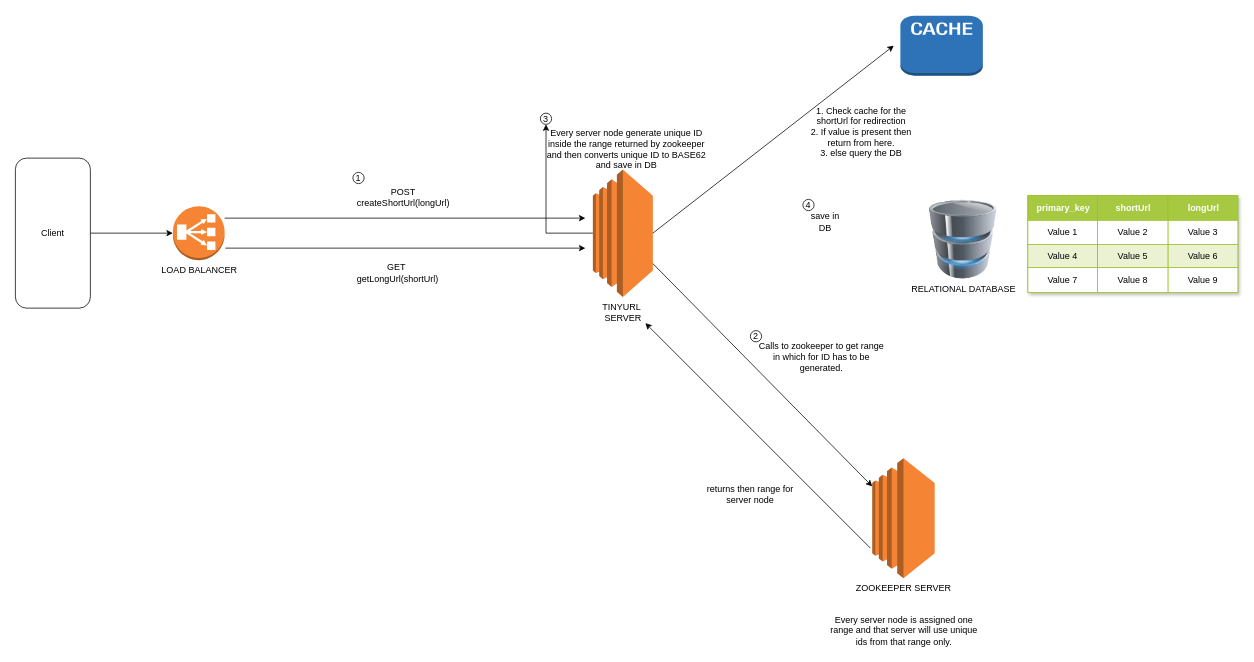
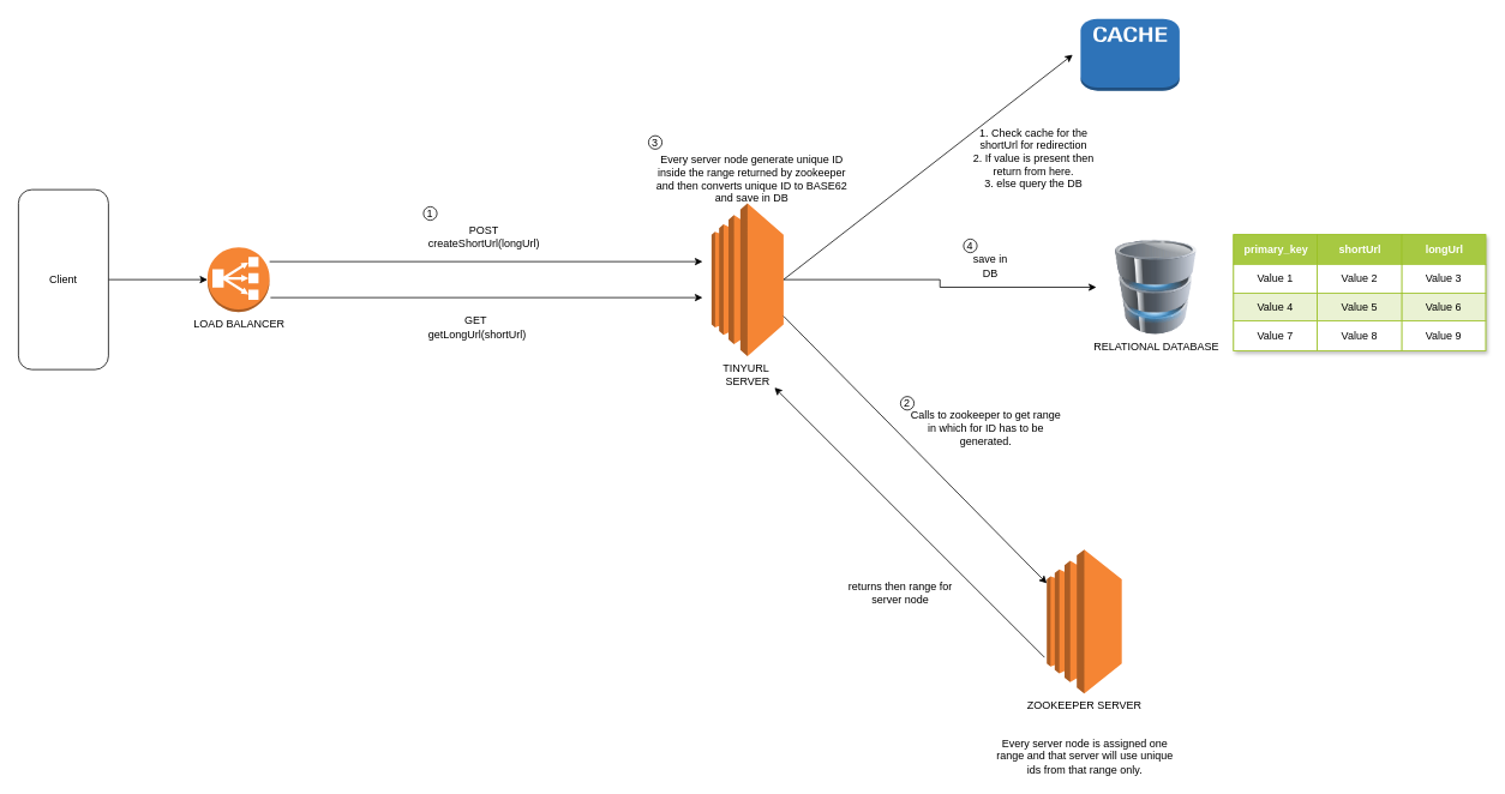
  <mxCell id="0" />
  <mxCell id="1" parent="0" />
  <mxCell id="2" style="edgeStyle=orthogonalEdgeStyle;rounded=0;orthogonalLoop=1;jettySize=auto;html=1;" parent="1" source="3" target="5" edge="1"><mxGeometry relative="1" as="geometry" /></mxCell>
  <mxCell id="3" value="Client" style="whiteSpace=wrap;html=1;rounded=1;" parent="1" vertex="1"><mxGeometry x="20" y="210" width="100" height="200" as="geometry" /></mxCell>
  <mxCell id="4" style="edgeStyle=orthogonalEdgeStyle;rounded=0;orthogonalLoop=1;jettySize=auto;html=1;exitX=0.5;exitY=1;exitDx=0;exitDy=0;" parent="1" source="3" target="3" edge="1"><mxGeometry relative="1" as="geometry" /></mxCell>
  <mxCell id="5" value="LOAD BALANCER" style="outlineConnect=0;dashed=0;verticalLabelPosition=bottom;verticalAlign=top;align=center;html=1;shape=mxgraph.aws3.classic_load_balancer;fillColor=#F58534;gradientColor=none;" parent="1" vertex="1"><mxGeometry x="230" y="274" width="69" height="72" as="geometry" /></mxCell>
- <mxCell id="6" style="edgeStyle=orthogonalEdgeStyle;rounded=0;orthogonalLoop=1;jettySize=auto;html=1;" parent="1" source="7" target="41" edge="1"><mxGeometry relative="1" as="geometry" /></mxCell>
+ <mxCell id="6" style="edgeStyle=orthogonalEdgeStyle;rounded=0;orthogonalLoop=1;jettySize=auto;html=1;" parent="1" source="7" target="11" edge="1"><mxGeometry relative="1" as="geometry" /></mxCell>
  <mxCell id="7" value="TINYURL&amp;nbsp;&lt;div&gt;SERVER&lt;/div&gt;" style="outlineConnect=0;dashed=0;verticalLabelPosition=bottom;verticalAlign=top;align=center;html=1;shape=mxgraph.aws3.ec2;fillColor=#F58534;gradientColor=none;" parent="1" vertex="1"><mxGeometry x="790" y="225" width="80" height="170" as="geometry" /></mxCell>
  <mxCell id="8" style="edgeStyle=orthogonalEdgeStyle;rounded=0;orthogonalLoop=1;jettySize=auto;html=1;" parent="1" edge="1"><mxGeometry relative="1" as="geometry"><mxPoint x="299" y="290" as="sourcePoint" /><mxPoint x="780" y="290" as="targetPoint" /></mxGeometry></mxCell>
  <mxCell id="9" value="" style="outlineConnect=0;dashed=0;verticalLabelPosition=bottom;verticalAlign=top;align=center;html=1;shape=mxgraph.aws3.cache_node;fillColor=#2E73B8;gradientColor=none;" parent="1" vertex="1"><mxGeometry x="1200" y="20" width="110" height="80" as="geometry" /></mxCell>
  <mxCell id="10" value="" style="endArrow=classic;html=1;rounded=0;exitX=1;exitY=0.5;exitDx=0;exitDy=0;exitPerimeter=0;entryX=0;entryY=0.5;entryDx=0;entryDy=0;entryPerimeter=0;" parent="1" source="7" edge="1"><mxGeometry width="50" height="50" relative="1" as="geometry"><mxPoint x="1410" y="520" as="sourcePoint" /><mxPoint x="1191.25" y="60" as="targetPoint" /></mxGeometry></mxCell>
  <mxCell id="11" value="RELATIONAL DATABASE" style="image;html=1;image=img/lib/clip_art/computers/Database_128x128.png" parent="1" vertex="1"><mxGeometry x="1217.5" y="266" width="132.5" height="105" as="geometry" /></mxCell>
  <mxCell id="12" value="ZOOKEEPER SERVER" style="outlineConnect=0;dashed=0;verticalLabelPosition=bottom;verticalAlign=top;align=center;html=1;shape=mxgraph.aws3.ec2;fillColor=#F58534;gradientColor=none;" parent="1" vertex="1"><mxGeometry x="1162.5" y="610" width="83.25" height="160" as="geometry" /></mxCell>
  <mxCell id="13" value="" style="endArrow=classic;html=1;rounded=0;" parent="1" source="7" target="12" edge="1"><mxGeometry width="50" height="50" relative="1" as="geometry"><mxPoint x="990" y="540" as="sourcePoint" /><mxPoint x="1040" y="490" as="targetPoint" /></mxGeometry></mxCell>
  <mxCell id="14" value="POST &lt;br&gt;createShortUrl(longUrl)" style="text;html=1;align=center;verticalAlign=middle;whiteSpace=wrap;rounded=0;" parent="1" vertex="1"><mxGeometry x="470" y="244" width="135" height="36" as="geometry" /></mxCell>
  <mxCell id="15" value="1" style="ellipse;whiteSpace=wrap;html=1;aspect=fixed;" parent="1" vertex="1"><mxGeometry x="470" y="229" width="15" height="15" as="geometry" /></mxCell>
  <mxCell id="16" value="Calls to zookeeper to get range in which for ID has to be generated." style="text;html=1;align=center;verticalAlign=middle;whiteSpace=wrap;rounded=0;" parent="1" vertex="1"><mxGeometry x="1010" y="460" width="170" height="30" as="geometry" /></mxCell>
  <mxCell id="17" value="Every server node is assigned one range and that server will use unique ids from that range only." style="text;html=1;align=center;verticalAlign=middle;whiteSpace=wrap;rounded=0;" parent="1" vertex="1"><mxGeometry x="1100" y="820" width="210" height="40" as="geometry" /></mxCell>
  <mxCell id="18" value="" style="endArrow=classic;html=1;rounded=0;" parent="1" edge="1"><mxGeometry width="50" height="50" relative="1" as="geometry"><mxPoint x="1160" y="730" as="sourcePoint" /><mxPoint x="860" y="430" as="targetPoint" /></mxGeometry></mxCell>
  <mxCell id="19" value="2" style="ellipse;whiteSpace=wrap;html=1;aspect=fixed;" parent="1" vertex="1"><mxGeometry x="1000" y="440" width="15" height="15" as="geometry" /></mxCell>
  <mxCell id="20" value="1. Check cache for the shortUrl for redirection&lt;br&gt;2. If value is present then return from here.&lt;br&gt;3. else query the DB" style="text;html=1;align=center;verticalAlign=middle;whiteSpace=wrap;rounded=0;" parent="1" vertex="1"><mxGeometry x="1077.5" y="140" width="140" height="70" as="geometry" /></mxCell>
  <mxCell id="21" value="Every server node generate unique ID inside the range returned by zookeeper and then converts unique ID to BASE62 and save in DB" style="text;html=1;align=center;verticalAlign=middle;whiteSpace=wrap;rounded=0;" parent="1" vertex="1"><mxGeometry x="720" y="140" width="230" height="115" as="geometry" /></mxCell>
  <mxCell id="22" value="Assets" style="childLayout=tableLayout;recursiveResize=0;strokeColor=#98bf21;fillColor=#A7C942;shadow=1;" parent="1" vertex="1"><mxGeometry x="1370" y="260" width="280" height="129" as="geometry" /></mxCell>
  <mxCell id="23" style="shape=tableRow;horizontal=0;startSize=0;swimlaneHead=0;swimlaneBody=0;top=0;left=0;bottom=0;right=0;dropTarget=0;collapsible=0;recursiveResize=0;expand=0;fontStyle=0;strokeColor=inherit;fillColor=#ffffff;" parent="22" vertex="1"><mxGeometry width="280" height="33" as="geometry" /></mxCell>
  <mxCell id="24" value="primary_key" style="connectable=0;recursiveResize=0;strokeColor=inherit;fillColor=#A7C942;align=center;fontStyle=1;fontColor=#FFFFFF;html=1;" parent="23" vertex="1"><mxGeometry width="93" height="33" as="geometry"><mxRectangle width="93" height="33" as="alternateBounds" /></mxGeometry></mxCell>
  <mxCell id="25" value="shortUrl" style="connectable=0;recursiveResize=0;strokeColor=inherit;fillColor=#A7C942;align=center;fontStyle=1;fontColor=#FFFFFF;html=1;" parent="23" vertex="1"><mxGeometry x="93" width="94" height="33" as="geometry"><mxRectangle width="94" height="33" as="alternateBounds" /></mxGeometry></mxCell>
  <mxCell id="26" value="longUrl" style="connectable=0;recursiveResize=0;strokeColor=inherit;fillColor=#A7C942;align=center;fontStyle=1;fontColor=#FFFFFF;html=1;" parent="23" vertex="1"><mxGeometry x="187" width="93" height="33" as="geometry"><mxRectangle width="93" height="33" as="alternateBounds" /></mxGeometry></mxCell>
  <mxCell id="27" value="" style="shape=tableRow;horizontal=0;startSize=0;swimlaneHead=0;swimlaneBody=0;top=0;left=0;bottom=0;right=0;dropTarget=0;collapsible=0;recursiveResize=0;expand=0;fontStyle=0;strokeColor=inherit;fillColor=#ffffff;" parent="22" vertex="1"><mxGeometry y="33" width="280" height="32" as="geometry" /></mxCell>
  <mxCell id="28" value="Value 1" style="connectable=0;recursiveResize=0;strokeColor=inherit;fillColor=inherit;align=center;whiteSpace=wrap;html=1;" parent="27" vertex="1"><mxGeometry width="93" height="32" as="geometry"><mxRectangle width="93" height="32" as="alternateBounds" /></mxGeometry></mxCell>
  <mxCell id="29" value="Value 2" style="connectable=0;recursiveResize=0;strokeColor=inherit;fillColor=inherit;align=center;whiteSpace=wrap;html=1;" parent="27" vertex="1"><mxGeometry x="93" width="94" height="32" as="geometry"><mxRectangle width="94" height="32" as="alternateBounds" /></mxGeometry></mxCell>
  <mxCell id="30" value="Value 3" style="connectable=0;recursiveResize=0;strokeColor=inherit;fillColor=inherit;align=center;whiteSpace=wrap;html=1;" parent="27" vertex="1"><mxGeometry x="187" width="93" height="32" as="geometry"><mxRectangle width="93" height="32" as="alternateBounds" /></mxGeometry></mxCell>
  <mxCell id="31" value="" style="shape=tableRow;horizontal=0;startSize=0;swimlaneHead=0;swimlaneBody=0;top=0;left=0;bottom=0;right=0;dropTarget=0;collapsible=0;recursiveResize=0;expand=0;fontStyle=1;strokeColor=inherit;fillColor=#EAF2D3;" parent="22" vertex="1"><mxGeometry y="65" width="280" height="31" as="geometry" /></mxCell>
  <mxCell id="32" value="Value 4" style="connectable=0;recursiveResize=0;strokeColor=inherit;fillColor=inherit;whiteSpace=wrap;html=1;" parent="31" vertex="1"><mxGeometry width="93" height="31" as="geometry"><mxRectangle width="93" height="31" as="alternateBounds" /></mxGeometry></mxCell>
  <mxCell id="33" value="Value 5" style="connectable=0;recursiveResize=0;strokeColor=inherit;fillColor=inherit;whiteSpace=wrap;html=1;" parent="31" vertex="1"><mxGeometry x="93" width="94" height="31" as="geometry"><mxRectangle width="94" height="31" as="alternateBounds" /></mxGeometry></mxCell>
  <mxCell id="34" value="Value 6" style="connectable=0;recursiveResize=0;strokeColor=inherit;fillColor=inherit;whiteSpace=wrap;html=1;" parent="31" vertex="1"><mxGeometry x="187" width="93" height="31" as="geometry"><mxRectangle width="93" height="31" as="alternateBounds" /></mxGeometry></mxCell>
  <mxCell id="35" value="" style="shape=tableRow;horizontal=0;startSize=0;swimlaneHead=0;swimlaneBody=0;top=0;left=0;bottom=0;right=0;dropTarget=0;collapsible=0;recursiveResize=0;expand=0;fontStyle=0;strokeColor=inherit;fillColor=#ffffff;" parent="22" vertex="1"><mxGeometry y="96" width="280" height="33" as="geometry" /></mxCell>
  <mxCell id="36" value="Value 7" style="connectable=0;recursiveResize=0;strokeColor=inherit;fillColor=inherit;fontStyle=0;align=center;whiteSpace=wrap;html=1;" parent="35" vertex="1"><mxGeometry width="93" height="33" as="geometry"><mxRectangle width="93" height="33" as="alternateBounds" /></mxGeometry></mxCell>
  <mxCell id="37" value="Value 8" style="connectable=0;recursiveResize=0;strokeColor=inherit;fillColor=inherit;fontStyle=0;align=center;whiteSpace=wrap;html=1;" parent="35" vertex="1"><mxGeometry x="93" width="94" height="33" as="geometry"><mxRectangle width="94" height="33" as="alternateBounds" /></mxGeometry></mxCell>
  <mxCell id="38" value="Value 9" style="connectable=0;recursiveResize=0;strokeColor=inherit;fillColor=inherit;fontStyle=0;align=center;whiteSpace=wrap;html=1;" parent="35" vertex="1"><mxGeometry x="187" width="93" height="33" as="geometry"><mxRectangle width="93" height="33" as="alternateBounds" /></mxGeometry></mxCell>
  <mxCell id="39" value="returns then range for server node" style="text;html=1;align=center;verticalAlign=middle;whiteSpace=wrap;rounded=0;" parent="1" vertex="1"><mxGeometry x="940" y="640" width="120" height="35" as="geometry" /></mxCell>
  <mxCell id="40" value="save in DB" style="text;html=1;align=center;verticalAlign=middle;whiteSpace=wrap;rounded=0;" parent="1" vertex="1"><mxGeometry x="1070" y="280" width="60" height="30" as="geometry" /></mxCell>
  <mxCell id="41" value="3" style="ellipse;whiteSpace=wrap;html=1;aspect=fixed;" parent="1" vertex="1"><mxGeometry x="720" y="150" width="15" height="15" as="geometry" /></mxCell>
  <mxCell id="42" value="4" style="ellipse;whiteSpace=wrap;html=1;aspect=fixed;" parent="1" vertex="1"><mxGeometry x="1070" y="265" width="15" height="15" as="geometry" /></mxCell>
  <mxCell id="43" value="" style="endArrow=classic;html=1;rounded=0;" parent="1" edge="1"><mxGeometry width="50" height="50" relative="1" as="geometry"><mxPoint x="300" y="330" as="sourcePoint" /><mxPoint x="780" y="330" as="targetPoint" /></mxGeometry></mxCell>
  <mxCell id="44" value="GET&amp;nbsp;&lt;br&gt;getLongUrl(shortUrl)" style="text;html=1;align=center;verticalAlign=middle;whiteSpace=wrap;rounded=0;" parent="1" vertex="1"><mxGeometry x="470" y="346" width="120" height="34" as="geometry" /></mxCell>
